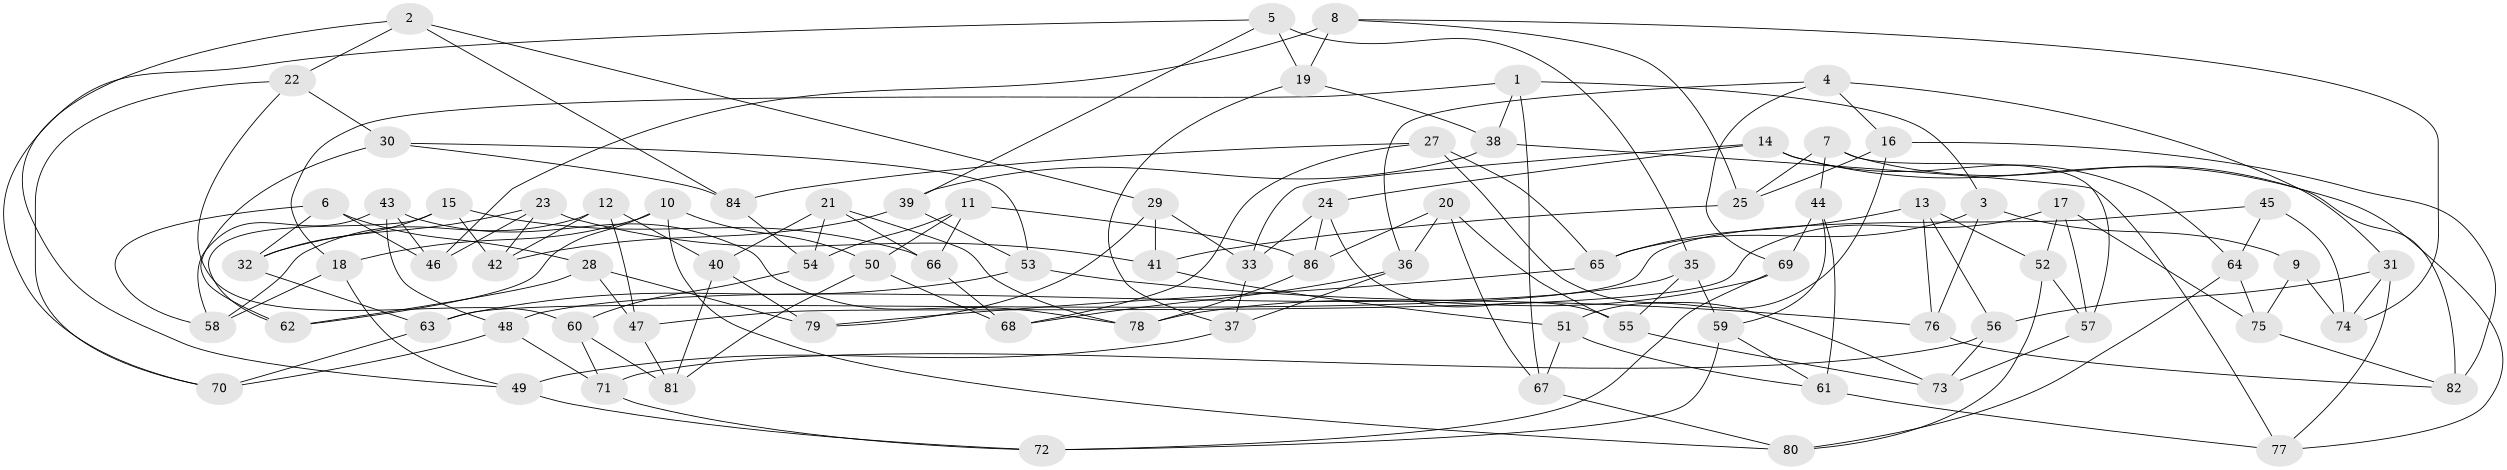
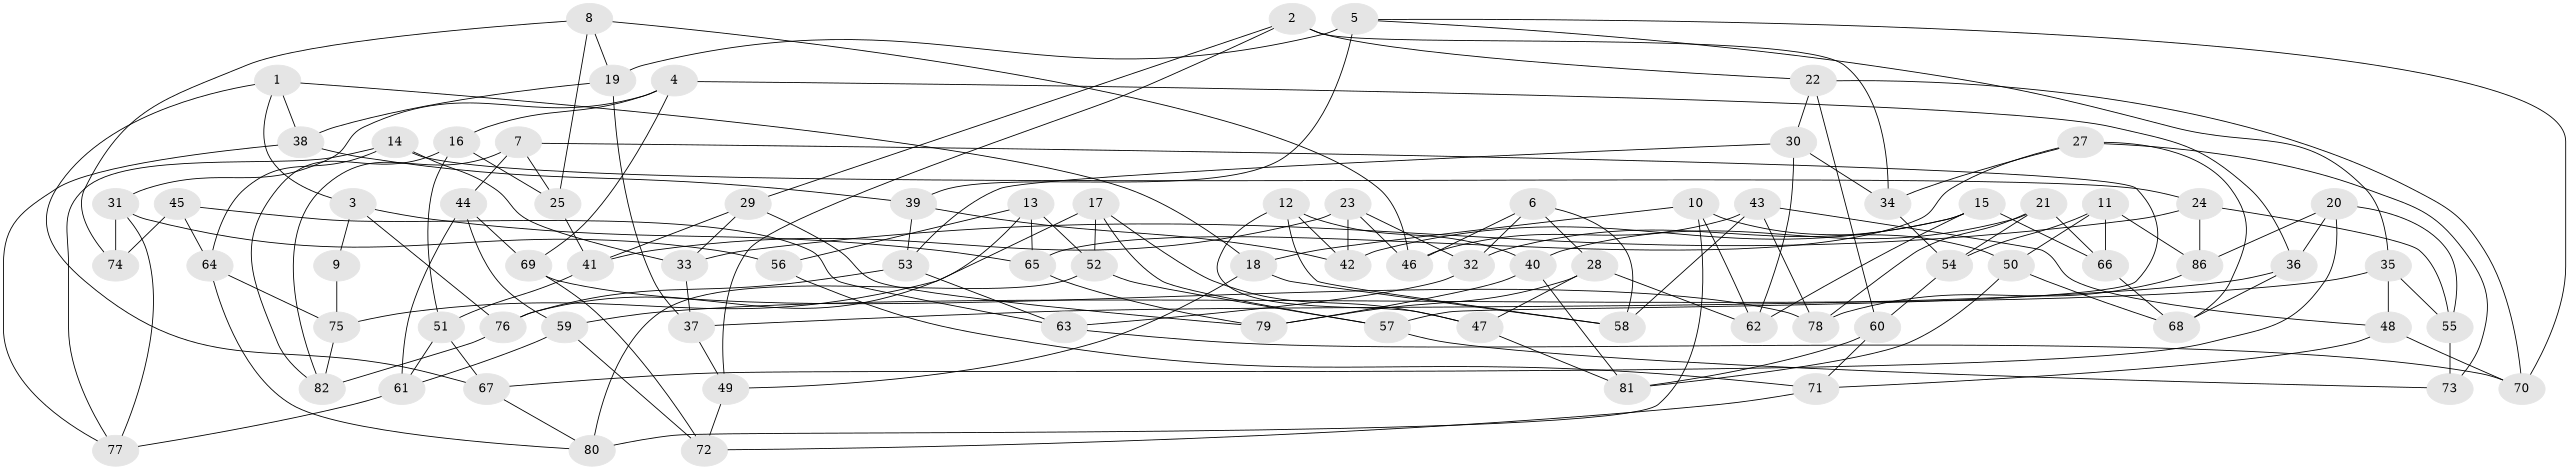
  graph {
    node [color=gray90 style=filled]
    1
    3
    18
    38
    67
    9
    65
    76
    49
    58
    39
    77
    80
    2
    22
    29
-   34 [label=84]
+   34
    70
    30
    60
    33
    41
    79
    54
    72
    74
    75
    82
    4
    16
    31
    36
    69
    25
    51
    56
    37
    68
    78
    5
    19
    35
    55
    48
    59
    42
    53
    6
    28
    32
    46
    62
    47
    63
    7
    44
    57
    61
    73
    8
    45
    64
    10
    50
    81
    11
    n67 [label=86]
    66
    12
    40
    13
    52
    71
    14
    24
    15
    17
    20
    21
    23
    27
    43
    1 -- 3
    1 -- 18
    1 -- 38
    1 -- 67
    3 -- 9
    3 -- 65
    3 -- 76
    18 -- 49
    18 -- 58
    38 -- 39
    38 -- 77
    67 -- 80
-   9 -- 74
    9 -- 75
    65 -- 79
    76 -- 82
    49 -- 72
    39 -- 42
    39 -- 53
    2 -- 49
    2 -- 22
    2 -- 29
    2 -- 34
    22 -- 70
    22 -- 30
    22 -- 60
    29 -- 33
    29 -- 41
    29 -- 79
    34 -- 54
    30 -- 34
    30 -- 53
    30 -- 62
    60 -- 81
    60 -- 71
    33 -- 37
    41 -- 51
    54 -- 60
    75 -- 82
    4 -- 16
    4 -- 31
    4 -- 36
    4 -- 69
    16 -- 82
    16 -- 25
    16 -- 51
    31 -- 77
    31 -- 74
    31 -- 56
    36 -- 37
    36 -- 68
    69 -- 72
    69 -- 78
    25 -- 41
    51 -- 67
    51 -- 61
-   56 -- 73
    56 -- 71
    37 -- 49
    5 -- 39
    5 -- 70
    5 -- 19
    5 -- 35
    19 -- 38
    19 -- 37
    35 -- 55
    35 -- 48
    35 -- 59
    55 -- 73
    48 -- 70
    48 -- 71
    59 -- 72
    59 -- 61
    53 -- 76
    53 -- 63
    6 -- 58
    6 -- 28
    6 -- 32
    6 -- 46
    28 -- 79
    28 -- 62
    28 -- 47
    32 -- 63
    47 -- 81
    63 -- 70
    7 -- 82
    7 -- 25
    7 -- 44
    7 -- 57
    44 -- 69
    44 -- 59
    44 -- 61
    57 -- 73
    61 -- 77
    8 -- 74
    8 -- 25
    8 -- 19
    8 -- 46
    45 -- 74
    45 -- 63
    45 -- 64
    64 -- 80
    64 -- 75
    10 -- 18
    10 -- 80
    10 -- 62
    10 -- 50
    50 -- 68
    50 -- 81
    11 -- 54
    11 -- 50
    11 -- n67
    11 -- 66
    n67 -- 78
    66 -- 68
    12 -- 58
    12 -- 42
    12 -- 47
    12 -- 40
    40 -- 79
    40 -- 81
    13 -- 65
    13 -- 76
    13 -- 56
    13 -- 52
    52 -- 80
    52 -- 57
    71 -- 72
    14 -- 77
    14 -- 33
    14 -- 64
    14 -- 24
    24 -- 33
    24 -- 55
    24 -- n67
    15 -- 42
    15 -- 32
    15 -- 62
    15 -- 66
    17 -- 75
    17 -- 47
    17 -- 57
    17 -- 52
    20 -- 67
    20 -- 36
    20 -- 55
    20 -- n67
    21 -- 54
    21 -- 78
    21 -- 66
    21 -- 40
    23 -- 41
    23 -- 42
    23 -- 32
    23 -- 46
    27 -- 65
    27 -- 34
    27 -- 68
    27 -- 73
    43 -- 58
    43 -- 78
    43 -- 48
    43 -- 46
  }
